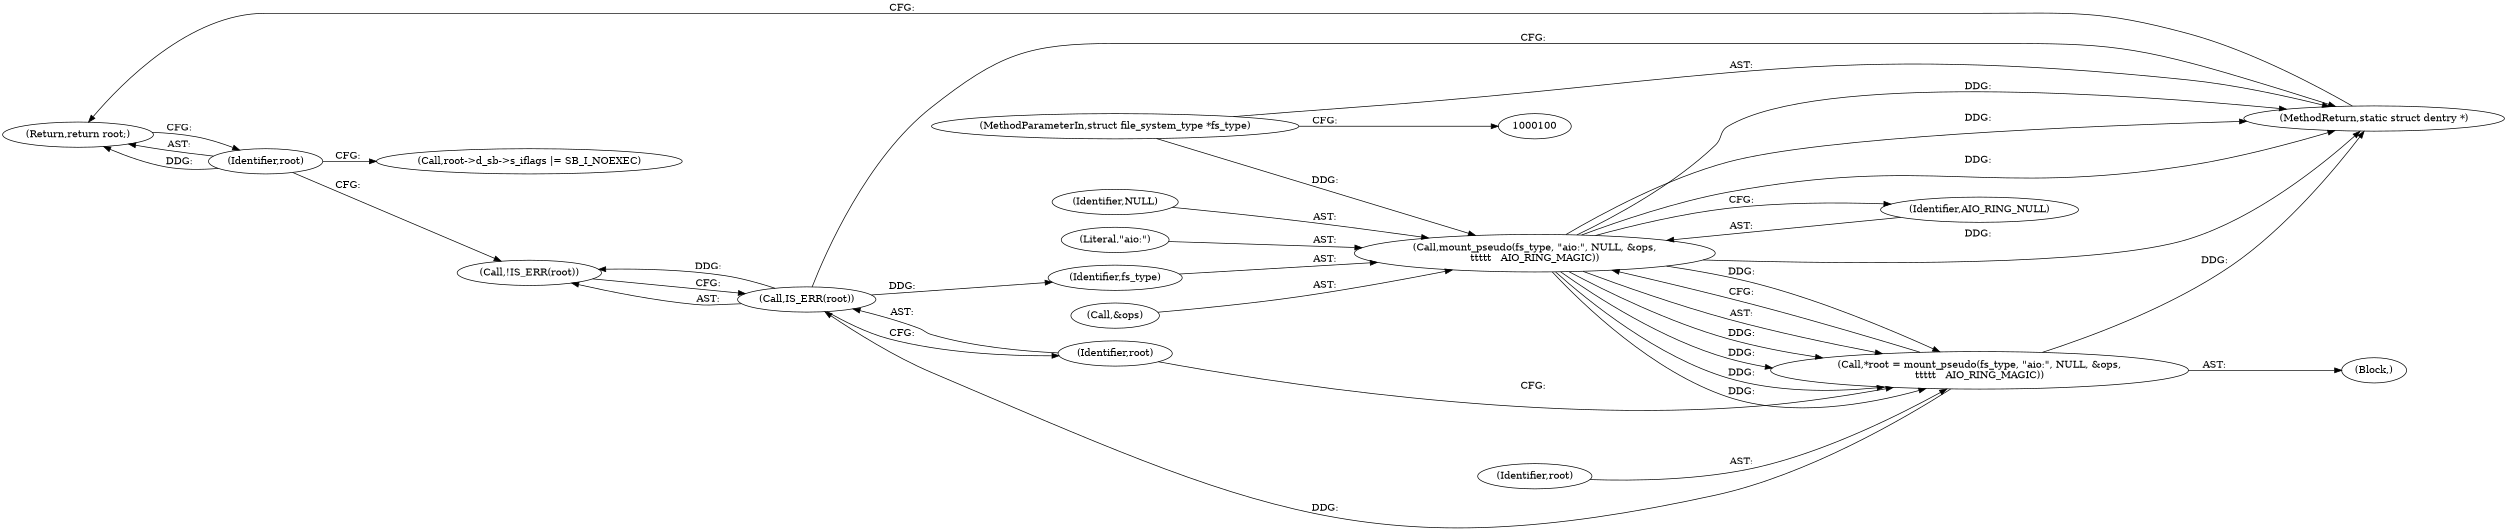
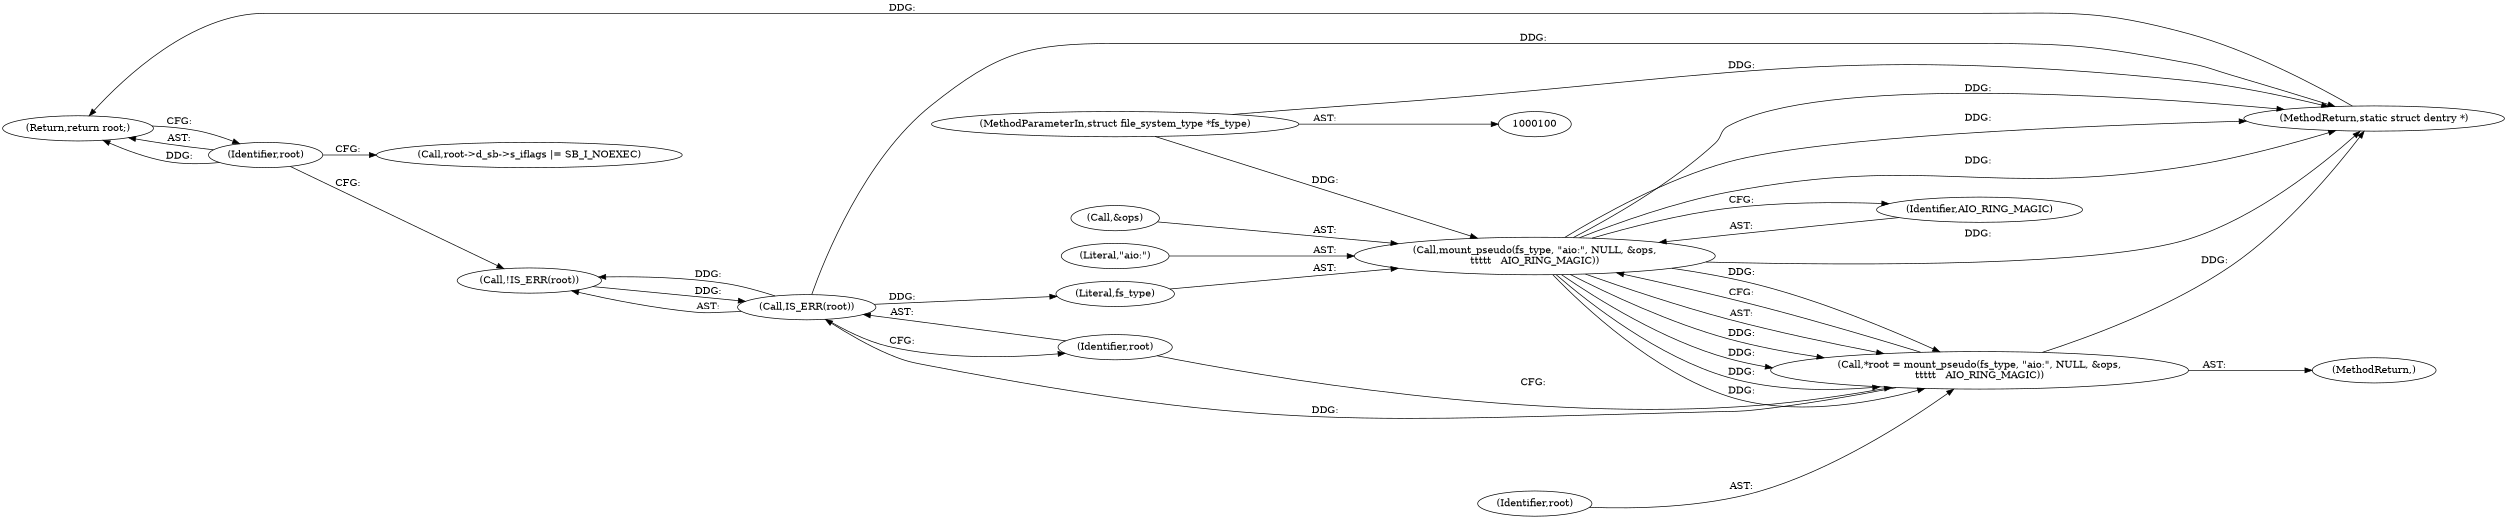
  digraph {
    rankdir=LR
    n1 [label="(Return,return root;)"]
    n2 [label="(Identifier,root)"]
    n3 [label="(Call,root->d_sb->s_iflags |= SB_I_NOEXEC)"]
    n4 [label="(Call,!IS_ERR(root))"]
    n5 [label="(MethodReturn,static struct dentry *)"]
-   n6 [label="(Block,)"]
+   n6 [label="(MethodReturn,)"]
    n7 [label="(Call,IS_ERR(root))"]
    n8 [label="(Identifier,root)"]
-   n9 [label="(Identifier,fs_type)"]
+   n9 [label="(Literal,fs_type)"]
    n10 [label="(Call,*root = mount_pseudo(fs_type, \"aio:\", NULL, &ops,\n\t\t\t\t\t   AIO_RING_MAGIC))"]
    n11 [label="(Call,mount_pseudo(fs_type, \"aio:\", NULL, &ops,\n\t\t\t\t\t   AIO_RING_MAGIC))"]
-   n12 [label="(Identifier,AIO_RING_NULL)"]
+   n12 [label="(Identifier,AIO_RING_MAGIC)"]
    n13 [label="(MethodParameterIn,struct file_system_type *fs_type)"]
    1000100
    n15 [label="(Identifier,root)"]
-   n16 [label="(Identifier,NULL)"]
    n17 [label="(Literal,\"aio:\")"]
    n18 [label="(Call,&ops)"]
    n1 -> n2 [label="CFG: "]
    n2 -> n1 [label="AST: "]
    n2 -> n1 [label="DDG: "]
    n2 -> n3 [label="CFG: "]
    n2 -> n4 [label="CFG: "]
-   n4 -> n7 [label="CFG: "]
-   n5 -> n1 [label="CFG: "]
+   n4 -> n7 [label="DDG: "]
+   n5 -> n1 [label="DDG: "]
    n7 -> n4 [label="AST: "]
    n7 -> n4 [label="DDG: "]
-   n7 -> n5 [label="CFG: "]
+   n7 -> n5 [label="DDG: "]
    n7 -> n8 [label="CFG: "]
    n7 -> n9 [label="DDG: "]
    n8 -> n7 [label="AST: "]
    n8 -> n10 [label="CFG: "]
    n9 -> n11 [label="AST: "]
    n10 -> n5 [label="DDG: "]
    n10 -> n6 [label="AST: "]
    n10 -> n7 [label="DDG: "]
    n10 -> n11 [label="CFG: "]
    n11 -> n5 [label="DDG: "]
    n11 -> n5 [label="DDG: "]
    n11 -> n5 [label="DDG: "]
    n11 -> n5 [label="DDG: "]
    n11 -> n10 [label="AST: "]
    n11 -> n10 [label="DDG: "]
    n11 -> n10 [label="DDG: "]
    n11 -> n10 [label="DDG: "]
    n11 -> n10 [label="DDG: "]
    n11 -> n10 [label="DDG: "]
    n11 -> n12 [label="CFG: "]
    n12 -> n11 [label="AST: "]
-   n13 -> n5 [label="AST: "]
+   n13 -> n5 [label="DDG: "]
    n13 -> n11 [label="DDG: "]
-   n13 -> 1000100 [label="CFG: "]
+   n13 -> 1000100 [label="AST: "]
    n15 -> n10 [label="AST: "]
-   n16 -> n11 [label="AST: "]
    n17 -> n11 [label="AST: "]
    n18 -> n11 [label="AST: "]
  }
